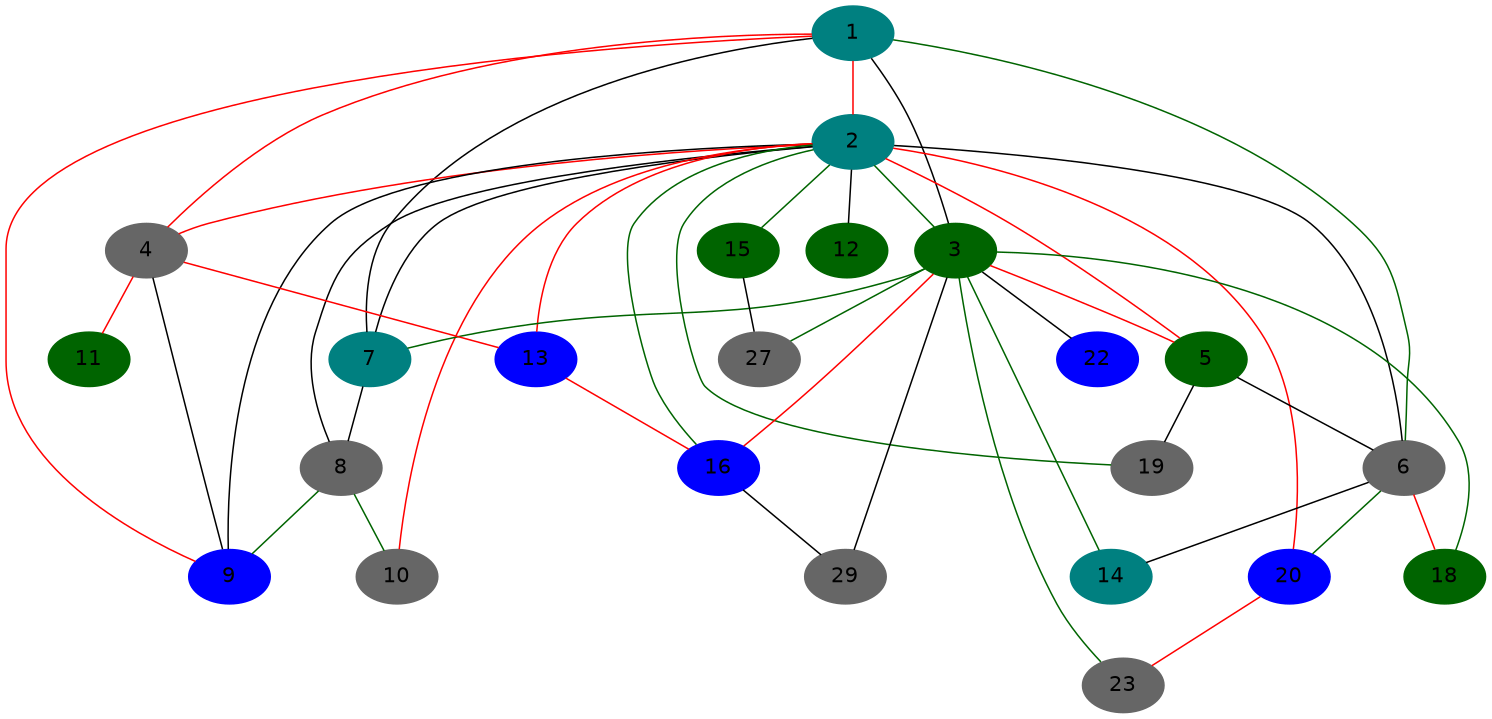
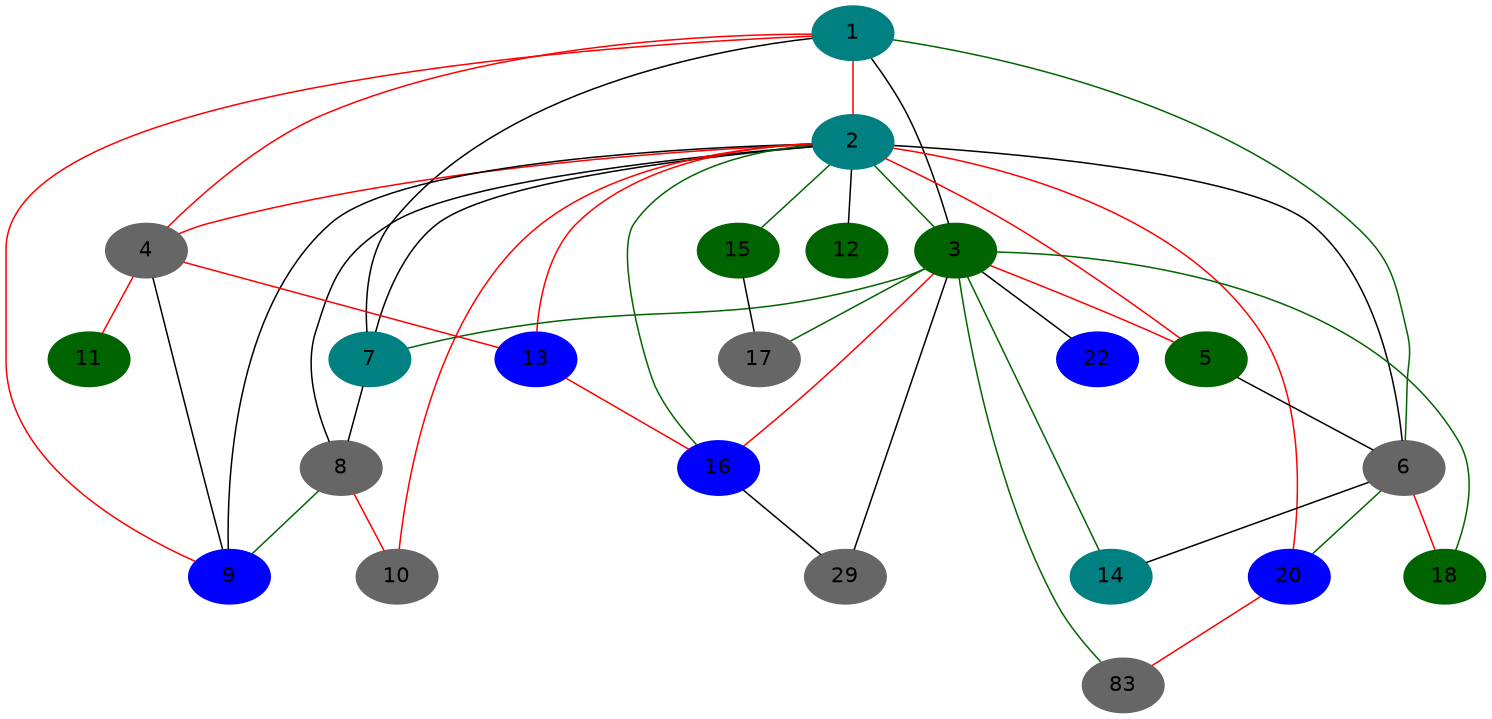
  graph {
    fontname="DejaVu Sans"
    node [color=gray40 fontname="DejaVu Sans" style=filled]
    edge [color=black fontname="DejaVu Sans" weight=1.0]
    1 [color=teal]
    2 [color=teal]
    3 [color=darkgreen]
    4
    6
    7 [color=teal]
    9 [color=blue]
    5 [color=darkgreen]
    8
    10
    12 [color=darkgreen]
    13 [color=blue]
    15 [color=darkgreen]
    16 [color=blue]
-   19
    20 [color=blue]
    14 [color=teal]
-   17 [label=27]
+   17
    18 [color=darkgreen]
    n20 [label=29]
    22 [color=blue]
-   23
+   23 [label=83]
    11 [color=darkgreen]
    1 -- 2 [color=red weight=13.0]
    1 -- 3 [weight=4.0]
    1 -- 4 [color=red weight=2.0]
    1 -- 6 [color=darkgreen weight=7.0]
    1 -- 7
    1 -- 9 [color=red]
    2 -- 3 [color=darkgreen weight=12.0]
    2 -- 4 [color=red weight=2.0]
    2 -- 6 [weight=6.0]
    2 -- 7 [weight=5.0]
    2 -- 9 [weight=10.0]
    2 -- 5 [color=red]
    2 -- 8
    2 -- 10 [color=red]
    2 -- 12
    2 -- 13 [color=red weight=3.0]
    2 -- 15 [color=darkgreen weight=2.0]
    2 -- 16 [color=darkgreen]
-   2 -- 19 [color=darkgreen]
    2 -- 20 [color=red]
    3 -- 7 [color=darkgreen]
    3 -- 5 [color=red]
    3 -- 16 [color=red]
    3 -- 14 [color=darkgreen]
    3 -- 17 [color=darkgreen]
    3 -- 18 [color=darkgreen]
    3 -- n20
    3 -- 22 [weight=2.0]
    3 -- 23 [color=darkgreen]
    4 -- 9
    4 -- 13 [color=red weight=2.0]
    4 -- 11 [color=red weight=2.0]
    6 -- 20 [color=darkgreen]
    6 -- 14
    6 -- 18 [color=red]
    7 -- 8
    5 -- 6
-   5 -- 19
    8 -- 9 [color=darkgreen]
-   8 -- 10 [color=darkgreen]
+   8 -- 10 [color=red]
    13 -- 16 [color=red]
    15 -- 17
    16 -- n20
    20 -- 23 [color=red]
  }
